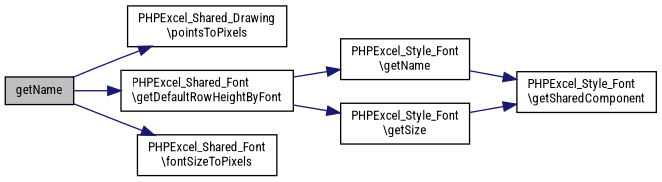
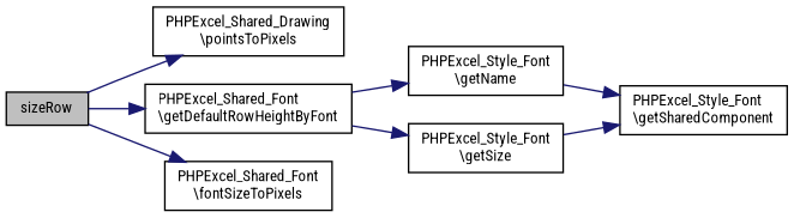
  digraph {
    rankdir=LR
    fontname="Roboto Condensed"
    node [color=black fillcolor=white fontname="Roboto Condensed" fontsize=10 shape=record style=filled]
    edge [color=midnightblue fontname="Roboto Condensed" fontsize=10 labelfontname=Helvetica labelfontsize=10 style=solid]
-   n1 [fillcolor=grey75 fontcolor=black height=0.2 label=getName width=0.4]
+   n1 [fillcolor=grey75 fontcolor=black height=0.2 label=sizeRow width=0.4]
    n2 [height=0.2 label="PHPExcel_Shared_Drawing\l\\pointsToPixels" width=0.4]
    n3 [height=0.2 label="PHPExcel_Shared_Font\l\\getDefaultRowHeightByFont" width=0.4]
    n4 [height=0.2 label="PHPExcel_Shared_Font\l\\fontSizeToPixels" width=0.4]
    n5 [height=0.2 label="PHPExcel_Style_Font\l\\getName" width=0.4]
    n6 [height=0.2 label="PHPExcel_Style_Font\l\\getSize" width=0.4]
    n7 [height=0.2 label="PHPExcel_Style_Font\l\\getSharedComponent" width=0.4]
    n1 -> n2
    n1 -> n3
    n1 -> n4
    n3 -> n5
    n3 -> n6
    n5 -> n7
    n6 -> n7
  }
